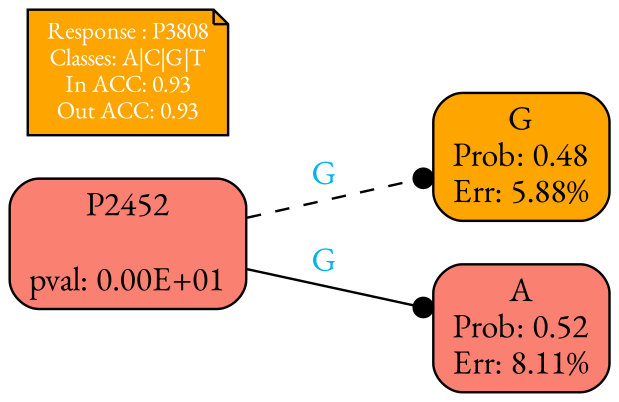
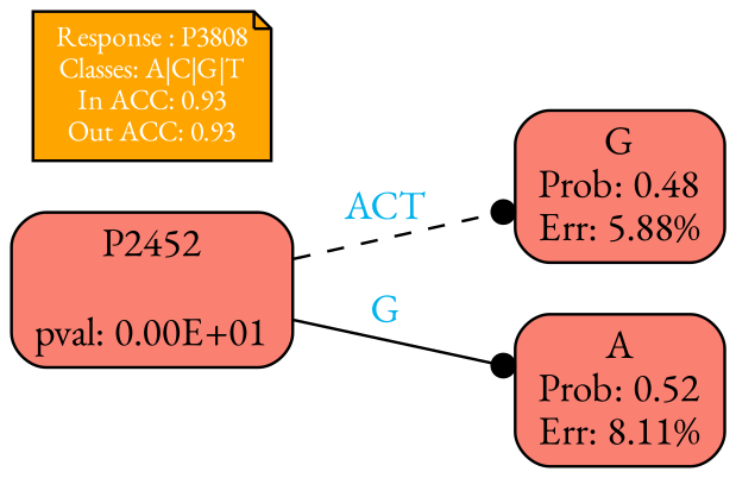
  digraph {
    fontname="EB Garamond"
    rankdir=LR
    ranksep=equally
    splines=polylines
    node [color=black fillcolor=orange fontname="EB Garamond" shape=box style="filled, rounded"]
    edge [arrowhead=dot fontcolor=deepskyblue2 fontname="EB Garamond"]
-   n1 [label="G\nProb: 0.48\nErr: 5.88%"]
+   n1 [fillcolor=salmon label="G\nProb: 0.48\nErr: 5.88%"]
    n2 [fillcolor=salmon label="A\nProb: 0.52\nErr: 8.11%"]
    n3 [align=left fontcolor=white fontsize=10 label="Response : P3808\nClasses: A|C|G|T\nIn ACC: 0.93\nOut ACC: 0.93\n" shape=note style=filled]
    n4 [fillcolor=salmon label="P2452\n\npval: 0.00E+01"]
    subgraph sub_1 {
      rank=same
      n1
      n2
    }
    subgraph sub_2 {
      rank=same
      n3
      n4
    }
-   n4 -> n1 [label=G style=dashed]
+   n4 -> n1 [label=ACT style=dashed]
    n4 -> n2 [label=G style=solid]
  }
